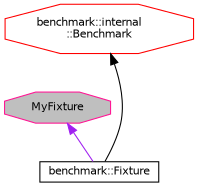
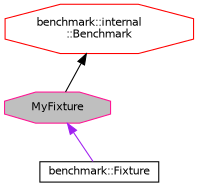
  digraph {
    node [fillcolor=white fontname=Helvetica fontsize=10 shape=octagon style=filled]
    edge [dir=back fontname=Helvetica fontsize=10 labelfontname=Helvetica labelfontsize=10 style=solid]
    n1 [color=deeppink fillcolor=grey75 fontcolor=black height=0.2 label=MyFixture width=0.4]
    n2 [color=black height=0.2 label="benchmark::Fixture" shape=box width=0.4]
    n3 [color=red height=0.2 label="benchmark::internal\l::Benchmark" width=0.4]
    n1 -> n2 [color=purple]
-   n3 -> n2 [color=black]
+   n3 -> n1 [color=black]
  }
